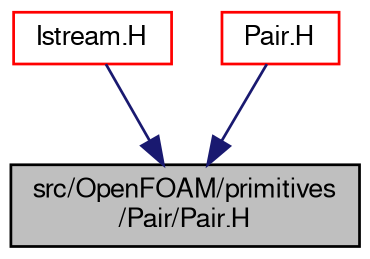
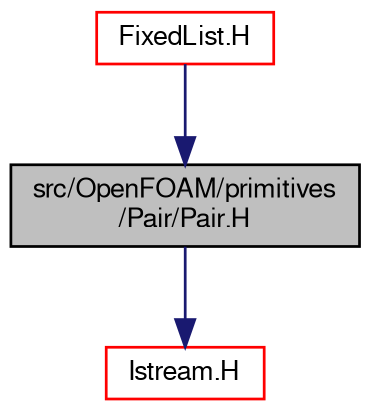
  digraph {
    node [color=red fontname=FreeSans fontsize=10 shape=record]
    edge [color=midnightblue fontname=FreeSans fontsize=10 labelfontname=FreeSans labelfontsize=10 style=solid]
    n1 [color=black fillcolor=grey75 fontcolor=black height=0.2 label="src/OpenFOAM/primitives\l/Pair/Pair.H" style=filled width=0.4]
    n2 [height=0.2 label="Istream.H" width=0.4]
-   n3 [height=0.2 label="Pair.H" width=0.4]
-   n2 -> n1
+   n3 [height=0.2 label="FixedList.H" width=0.4]
+   n1 -> n2
    n3 -> n1
  }
